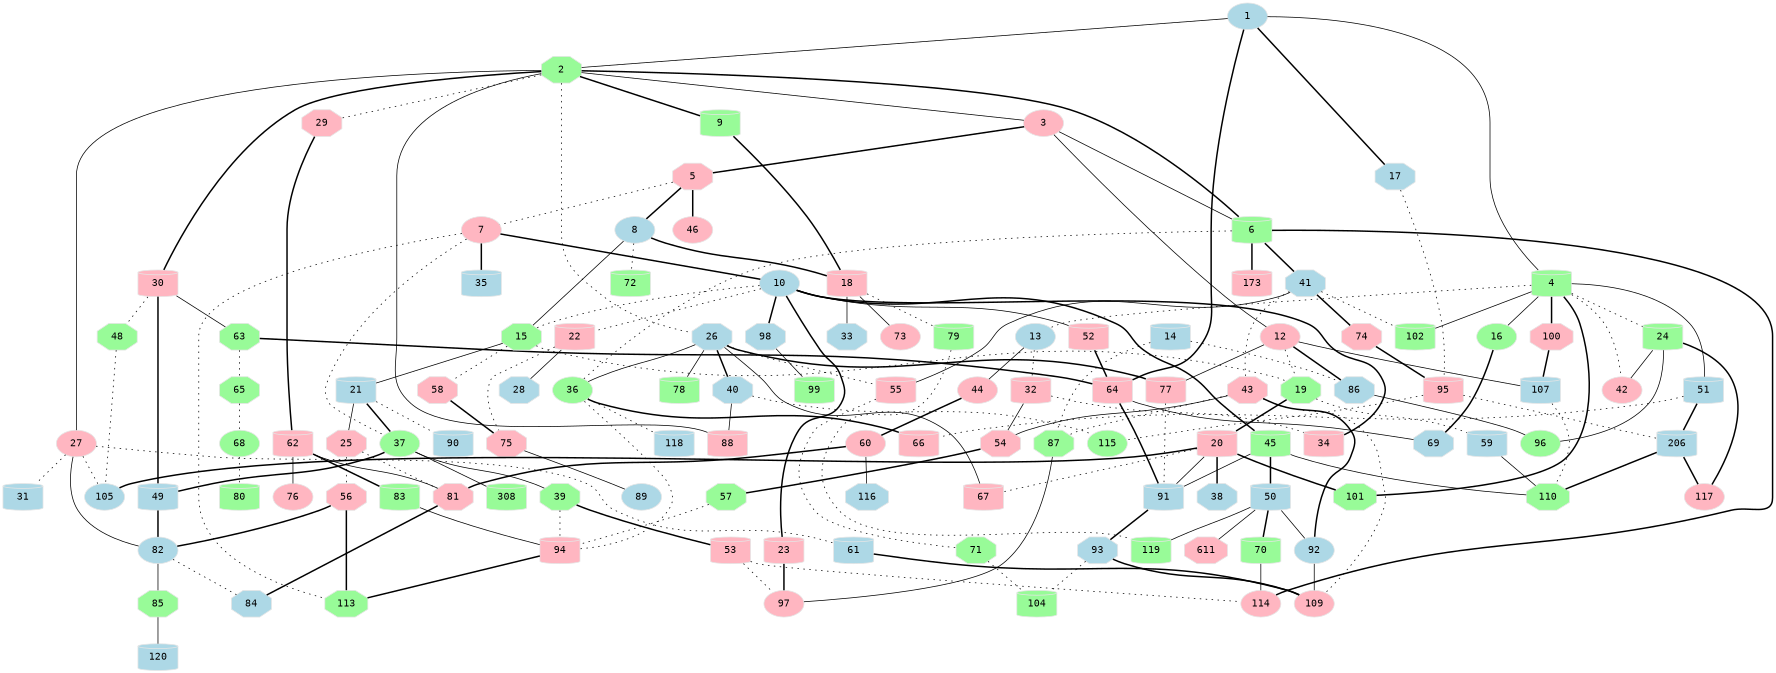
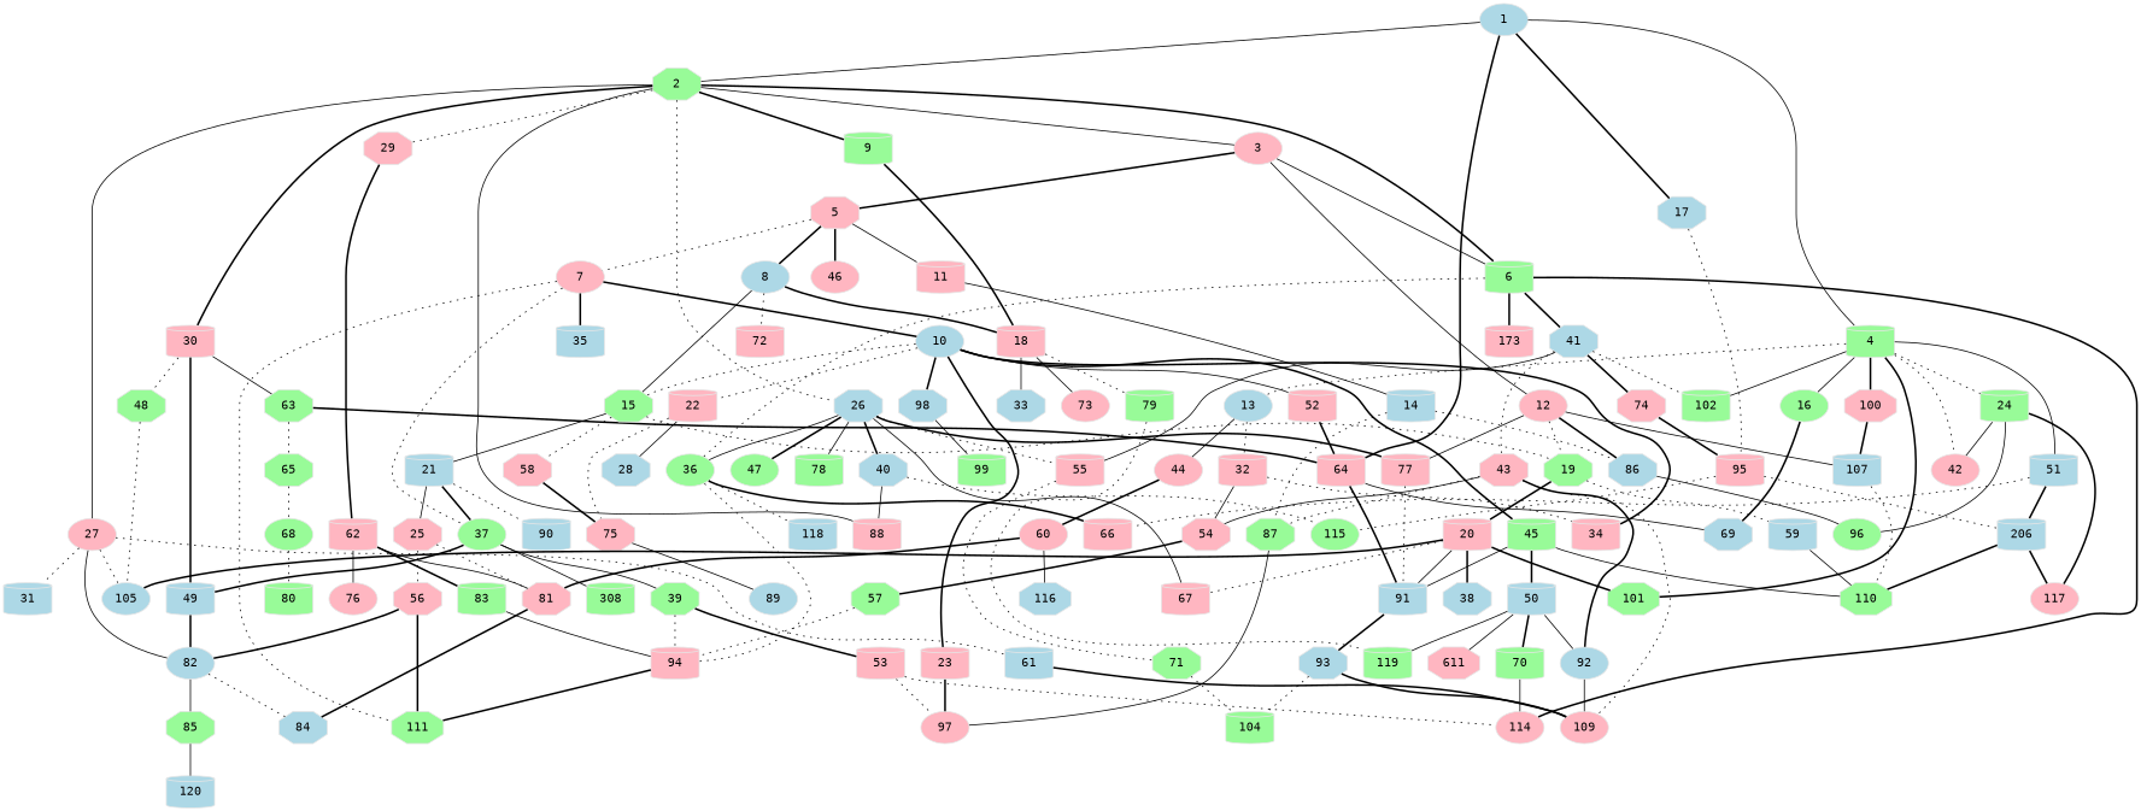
  graph {
    fontname="DejaVu Sans Mono"
    node [color=gray90 fillcolor=lightpink fontname="DejaVu Sans Mono" shape=cylinder style=filled]
    edge [fontname="DejaVu Sans Mono" style=bold]
    1 [fillcolor=lightblue shape=ellipse]
    2 [fillcolor=palegreen shape=octagon]
    4 [fillcolor=palegreen]
    17 [fillcolor=lightblue shape=octagon]
    64
    3 [shape=ellipse]
    6 [fillcolor=palegreen]
    9 [fillcolor=palegreen]
    26 [fillcolor=lightblue shape=octagon]
    27 [shape=ellipse]
    29 [shape=octagon]
    30
    88
    13 [fillcolor=lightblue shape=ellipse]
    16 [fillcolor=palegreen shape=ellipse]
    24 [fillcolor=palegreen]
    42 [shape=ellipse]
    51 [fillcolor=lightblue]
    100 [shape=octagon]
    101 [fillcolor=palegreen shape=octagon]
    102 [fillcolor=palegreen]
    95
    69 [fillcolor=lightblue shape=octagon]
    91 [fillcolor=lightblue]
    5 [shape=octagon]
    12 [shape=ellipse]
    36 [fillcolor=palegreen shape=ellipse]
    41 [fillcolor=lightblue shape=octagon]
    n29 [label=173]
    114 [shape=ellipse]
    18
    77
    67
    40 [fillcolor=lightblue shape=octagon]
+   47 [fillcolor=palegreen shape=ellipse]
    55
    78 [fillcolor=palegreen]
    105 [fillcolor=lightblue shape=ellipse]
    31 [fillcolor=lightblue]
    61 [fillcolor=lightblue]
    82 [fillcolor=lightblue shape=ellipse]
    62
    48 [fillcolor=palegreen shape=octagon]
    49 [fillcolor=lightblue]
    63 [fillcolor=palegreen shape=octagon]
    7 [shape=ellipse]
    8 [fillcolor=lightblue shape=ellipse]
+   11
    46 [shape=ellipse]
    19 [fillcolor=palegreen shape=octagon]
    86 [fillcolor=lightblue shape=octagon]
    107 [fillcolor=lightblue]
    32
    44 [shape=ellipse]
    96 [fillcolor=palegreen shape=ellipse]
    117 [shape=ellipse]
    66
    n58 [fillcolor=lightblue label=206]
    10 [fillcolor=lightblue shape=ellipse]
    35 [fillcolor=lightblue]
    37 [fillcolor=palegreen shape=ellipse]
-   113 [fillcolor=palegreen shape=octagon]
+   113 [fillcolor=palegreen shape=octagon label=111]
    15 [fillcolor=palegreen shape=octagon]
-   72 [fillcolor=palegreen]
+   72
    14 [fillcolor=lightblue]
    94
    118 [fillcolor=lightblue]
    43 [shape=octagon]
    74 [shape=octagon]
    22
    23
    34
    45 [fillcolor=palegreen]
    52
    98 [fillcolor=lightblue shape=octagon]
    39 [fillcolor=palegreen shape=octagon]
    n77 [fillcolor=palegreen label=308]
    21 [fillcolor=lightblue]
    58 [shape=octagon]
    33 [fillcolor=lightblue shape=octagon]
    73 [shape=ellipse]
    79 [fillcolor=palegreen]
    28 [fillcolor=lightblue shape=octagon]
    75 [shape=octagon]
    97 [shape=ellipse]
    50 [fillcolor=lightblue]
    110 [fillcolor=palegreen shape=octagon]
    99 [fillcolor=palegreen]
    87 [fillcolor=palegreen shape=octagon]
    20
    59 [fillcolor=lightblue]
    54 [shape=octagon]
    60 [shape=ellipse]
    25 [shape=octagon]
    90 [fillcolor=lightblue]
    115 [fillcolor=palegreen shape=ellipse]
    119 [fillcolor=palegreen]
    38 [fillcolor=lightblue shape=octagon]
    93 [fillcolor=lightblue shape=octagon]
    56 [shape=octagon]
    81 [shape=octagon]
    89 [fillcolor=lightblue shape=ellipse]
    84 [fillcolor=lightblue shape=octagon]
    71 [fillcolor=palegreen shape=octagon]
    109 [shape=ellipse]
    85 [fillcolor=palegreen shape=octagon]
    76 [shape=ellipse]
    83 [fillcolor=palegreen]
    65 [fillcolor=palegreen shape=octagon]
    57 [fillcolor=palegreen shape=octagon]
    53
    92 [fillcolor=lightblue shape=ellipse]
    116 [fillcolor=lightblue shape=octagon]
    70 [fillcolor=palegreen]
    n115 [label=611 shape=octagon]
    104 [fillcolor=palegreen]
    68 [fillcolor=palegreen shape=ellipse]
    80 [fillcolor=palegreen]
    120 [fillcolor=lightblue]
    1 -- 2 [style=solid]
    1 -- 4 [style=solid]
    1 -- 17
    1 -- 64
    2 -- 3 [style=solid]
    2 -- 6
    2 -- 9
    2 -- 26 [style=dotted]
    2 -- 27 [style=solid]
    2 -- 29 [style=dotted]
    2 -- 30
    2 -- 88 [style=solid]
    4 -- 13 [style=dotted]
    4 -- 16 [style=solid]
    4 -- 24 [style=dotted]
    4 -- 42 [style=dotted]
    4 -- 51 [style=solid]
    4 -- 100
    4 -- 101
    4 -- 102 [style=solid]
    17 -- 95 [style=dotted]
    64 -- 69 [style=solid]
    64 -- 91
    3 -- 6 [style=solid]
    3 -- 5
    3 -- 12 [style=solid]
    6 -- 36 [style=dotted]
    6 -- 41
    6 -- n29
    6 -- 114
    9 -- 18
    26 -- 36 [style=solid]
    26 -- 77
    26 -- 67 [style=solid]
    26 -- 40
+   26 -- 47
    26 -- 55 [style=dotted]
    26 -- 78 [style=solid]
    27 -- 105 [style=dotted]
    27 -- 31 [style=dotted]
    27 -- 61 [style=dotted]
    27 -- 82 [style=solid]
    29 -- 62
    30 -- 48 [style=dotted]
    30 -- 49
    30 -- 63 [style=solid]
    13 -- 32 [style=dotted]
    13 -- 44 [style=solid]
    16 -- 69
    24 -- 42 [style=solid]
    24 -- 96 [style=solid]
    24 -- 117
    51 -- 66 [style=dotted]
    51 -- n58
    100 -- 107
    95 -- n58 [style=dotted]
    95 -- 115 [style=dotted]
    91 -- 93
    5 -- 7 [style=dotted]
    5 -- 8
+   5 -- 11 [style=solid]
    5 -- 46
    12 -- 77 [style=solid]
    12 -- 19 [style=dotted]
    12 -- 86
    12 -- 107 [style=solid]
    36 -- 66
    36 -- 94 [style=dotted]
    36 -- 118 [style=dotted]
    41 -- 102 [style=dotted]
    41 -- 55 [style=solid]
    41 -- 43 [style=dotted]
    41 -- 74
    18 -- 33 [style=solid]
    18 -- 73 [style=solid]
    18 -- 79 [style=dotted]
    77 -- 91 [style=dotted]
    40 -- 88 [style=solid]
    40 -- 115 [style=dotted]
    55 -- 71 [style=dotted]
    61 -- 109
    82 -- 84 [style=dotted]
    82 -- 85 [style=solid]
    62 -- 81 [style=solid]
    62 -- 76 [style=solid]
    62 -- 83
    48 -- 105 [style=dotted]
    49 -- 82
    63 -- 64
    63 -- 65 [style=dotted]
    7 -- 10
    7 -- 35
    7 -- 37 [style=dotted]
    7 -- 113 [style=dotted]
    8 -- 18
    8 -- 15 [style=solid]
    8 -- 72 [style=dotted]
+   11 -- 14 [style=solid]
    19 -- 20
    19 -- 59 [style=dotted]
    86 -- 96 [style=solid]
    107 -- 110 [style=dotted]
    32 -- 34 [style=dotted]
    32 -- 54 [style=solid]
    44 -- 60
    n58 -- 117
    n58 -- 110
    10 -- 15 [style=dotted]
    10 -- 22 [style=dotted]
    10 -- 23
    10 -- 34
    10 -- 45
    10 -- 52 [style=solid]
    10 -- 98
    37 -- 49
    37 -- 39 [style=solid]
    37 -- n77 [style=solid]
    15 -- 19 [style=dotted]
    15 -- 21 [style=solid]
    15 -- 58 [style=dotted]
    14 -- 86 [style=dotted]
    14 -- 87 [style=dotted]
    94 -- 113
    43 -- 87 [style=dotted]
    43 -- 54 [style=solid]
    43 -- 109 [style=dotted]
    43 -- 92
    74 -- 95
    22 -- 28 [style=solid]
    22 -- 75 [style=dotted]
    23 -- 97
    45 -- 91 [style=solid]
    45 -- 50
    45 -- 110 [style=solid]
    52 -- 64
    98 -- 99 [style=solid]
    39 -- 94 [style=dotted]
    39 -- 53
    21 -- 37
    21 -- 25 [style=solid]
    21 -- 90 [style=dotted]
    58 -- 75
    79 -- 119 [style=dotted]
    75 -- 89 [style=solid]
    50 -- 119 [style=solid]
    50 -- 92 [style=solid]
    50 -- 70
    50 -- n115 [style=solid]
    87 -- 97 [style=solid]
    20 -- 101
    20 -- 91 [style=solid]
    20 -- 67 [style=dotted]
    20 -- 105
    20 -- 38
    59 -- 110 [style=solid]
    54 -- 57
    60 -- 81
    60 -- 116 [style=solid]
    25 -- 56 [style=dotted]
    25 -- 81 [style=dotted]
    93 -- 109
    93 -- 104 [style=dotted]
    56 -- 82
    56 -- 113
    81 -- 84
    71 -- 104 [style=dotted]
    85 -- 120 [style=solid]
    83 -- 94 [style=solid]
    65 -- 68 [style=dotted]
    57 -- 94 [style=dotted]
    53 -- 114 [style=dotted]
    53 -- 97 [style=dotted]
    92 -- 109 [style=solid]
    70 -- 114 [style=solid]
    68 -- 80 [style=dotted]
  }
